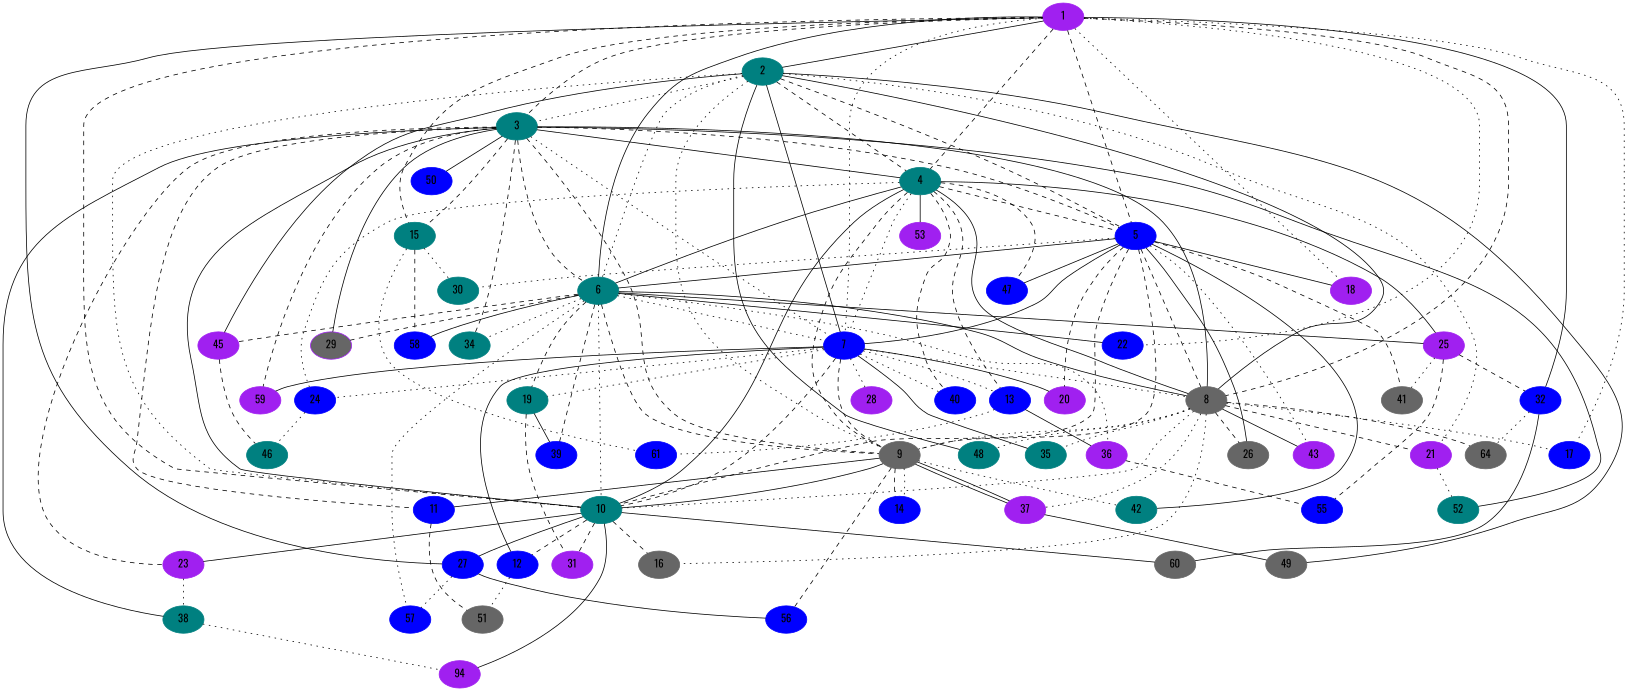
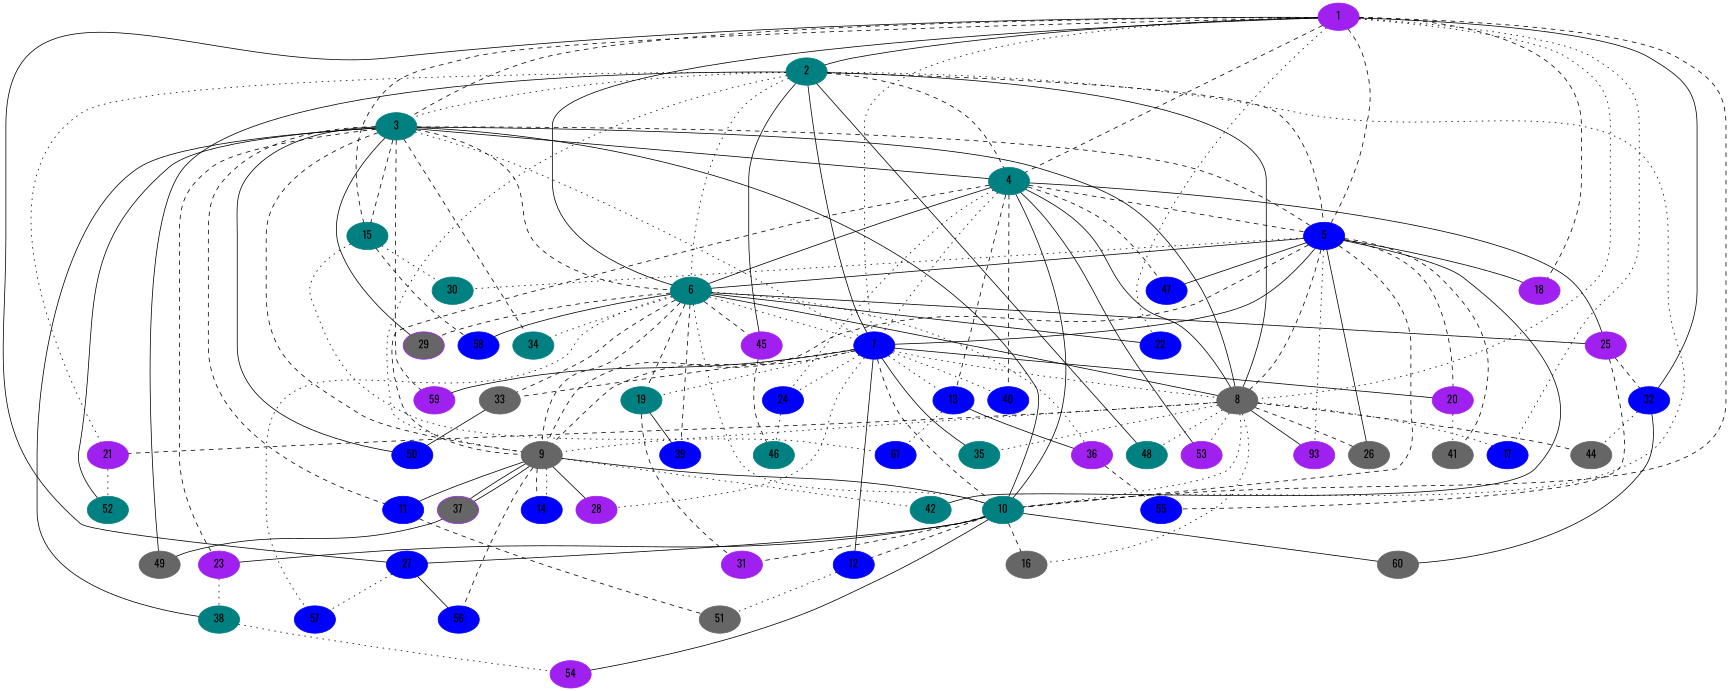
  graph {
    fontname=Oswald
    node [color=blue fontname=Oswald style=filled]
    edge [fontname=Oswald style=solid]
    1 [color=purple]
    2 [color=teal]
    3 [color=teal]
    4 [color=teal]
    5
    6 [color=teal]
    7
    8 [color=gray40]
    10 [color=teal]
    15 [color=teal]
    17
    18 [color=purple]
    22
    27
    32
    9 [color=gray40]
    21 [color=purple]
    45 [color=purple]
    48 [color=teal]
    49 [color=gray40]
    11
    23 [color=purple]
    29 [color=purple fillcolor=gray40]
    34 [color=teal]
    38 [color=teal]
    50
    52 [color=teal]
    59 [color=purple]
    13
    24
    25 [color=purple]
    40
    47
    53 [color=purple]
    20 [color=purple]
    26 [color=gray40]
    30 [color=teal]
    41 [color=gray40]
    42 [color=teal]
-   43 [color=purple]
+   43 [color=purple label=93]
    19 [color=teal]
+   33 [color=gray40]
    36 [color=purple]
    39
    57
    58
    12
    28 [color=purple]
    35 [color=teal]
    16 [color=gray40]
-   44 [color=gray40 label=64]
+   44 [color=gray40]
    14
-   37 [color=purple]
+   37 [color=purple fillcolor=gray40]
    56
    31 [color=purple]
-   54 [color=purple label=94]
+   54 [color=purple]
    60 [color=gray40]
    61
    46 [color=teal]
    51 [color=gray40]
    55
    1 -- 2
    1 -- 3 [style=dashed]
    1 -- 4 [style=dashed]
    1 -- 5 [style=dashed]
    1 -- 6
    1 -- 7 [style=dotted]
-   1 -- 8 [style=dashed]
+   1 -- 8 [style=dotted]
    1 -- 10 [style=dashed]
    1 -- 15 [style=dashed]
    1 -- 17 [style=dotted]
-   1 -- 18 [style=dotted]
+   1 -- 18 [style=dashed]
    1 -- 22 [style=dotted]
    1 -- 27
    1 -- 32
    2 -- 3 [style=dotted]
    2 -- 4 [style=dashed]
    2 -- 5 [style=dashed]
    2 -- 6 [style=dotted]
    2 -- 7
    2 -- 8
    2 -- 10 [style=dotted]
    2 -- 9 [style=dotted]
    2 -- 21 [style=dotted]
    2 -- 45
    2 -- 48
    2 -- 49
    3 -- 4
    3 -- 5 [style=dashed]
    3 -- 6 [style=dashed]
    3 -- 7 [style=dotted]
    3 -- 8
    3 -- 10
    3 -- 15 [style=dashed]
    3 -- 9 [style=dashed]
    3 -- 11 [style=dashed]
    3 -- 23 [style=dashed]
    3 -- 29
    3 -- 34 [style=dashed]
    3 -- 38
    3 -- 50
    3 -- 52
    3 -- 59 [style=dashed]
    4 -- 5 [style=dashed]
    4 -- 6
    4 -- 7 [style=dotted]
    4 -- 8
    4 -- 10
    4 -- 9 [style=dashed]
    4 -- 13 [style=dashed]
    4 -- 24 [style=dotted]
    4 -- 25
    4 -- 40 [style=dashed]
    4 -- 47 [style=dashed]
    4 -- 53
    5 -- 6
    5 -- 7
    5 -- 8 [style=dashed]
    5 -- 10 [style=dashed]
    5 -- 18
    5 -- 9 [style=dashed]
    5 -- 47
    5 -- 20 [style=dashed]
    5 -- 26
    5 -- 30 [style=dotted]
    5 -- 41 [style=dashed]
    5 -- 42
    5 -- 43 [style=dotted]
    6 -- 7 [style=dotted]
    6 -- 8
    6 -- 10 [style=dotted]
    6 -- 22
    6 -- 9 [style=dashed]
    6 -- 45 [style=dashed]
    6 -- 29 [style=dashed]
    6 -- 34 [style=dotted]
    6 -- 25
    6 -- 19 [style=dashed]
+   6 -- 33 [style=dashed]
    6 -- 36 [style=dotted]
    6 -- 39 [style=dashed]
    6 -- 57 [style=dotted]
    6 -- 58
    7 -- 8 [style=dotted]
    7 -- 10 [style=dashed]
    7 -- 9 [style=dashed]
    7 -- 59
    7 -- 13 [style=dotted]
    7 -- 24 [style=dotted]
    7 -- 40 [style=dotted]
    7 -- 20
    7 -- 19 [style=dotted]
+   7 -- 33 [style=dashed]
    7 -- 12
    7 -- 28 [style=dotted]
    7 -- 35
    8 -- 10 [style=dotted]
    8 -- 17 [style=dotted]
    8 -- 9 [style=dotted]
    8 -- 21 [style=dashed]
    8 -- 48 [style=dotted]
-   8 -- 37 [style=dotted]
+   8 -- 53 [style=dotted]
    8 -- 26 [style=dashed]
    8 -- 43
    8 -- 35 [style=dotted]
    8 -- 16 [style=dotted]
    8 -- 44 [style=dashed]
    10 -- 27
    10 -- 23
    10 -- 12 [style=dashed]
    10 -- 16 [style=dashed]
    10 -- 31 [style=dashed]
    10 -- 54
    10 -- 60
    15 -- 30 [style=dotted]
    15 -- 58 [style=dashed]
    15 -- 61 [style=dotted]
    27 -- 57 [style=dotted]
    27 -- 56
    32 -- 44 [style=dotted]
    32 -- 60
    9 -- 10
    9 -- 11
    9 -- 42 [style=dotted]
+   9 -- 28
    9 -- 14 [style=dashed]
    9 -- 14 [style=dotted]
    9 -- 37
    9 -- 37
    9 -- 56 [style=dashed]
    21 -- 52 [style=dotted]
    45 -- 46 [style=dashed]
    11 -- 51 [style=dashed]
    23 -- 38 [style=dotted]
    38 -- 54 [style=dotted]
    13 -- 36
    13 -- 61 [style=dotted]
    24 -- 46 [style=dotted]
    25 -- 32 [style=dashed]
-   25 -- 41 [style=dotted]
+   20 -- 41 [style=dotted]
    25 -- 55 [style=dashed]
    19 -- 39
    19 -- 31 [style=dashed]
+   33 -- 50
    36 -- 55 [style=dashed]
    12 -- 51 [style=dotted]
    37 -- 49
  }
